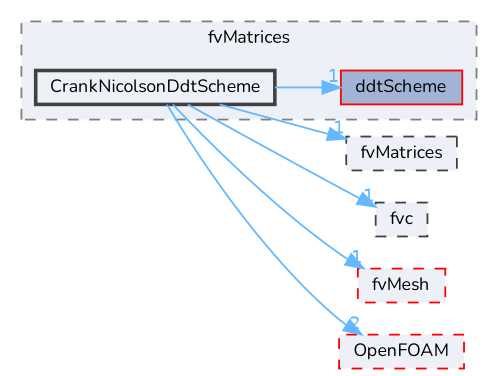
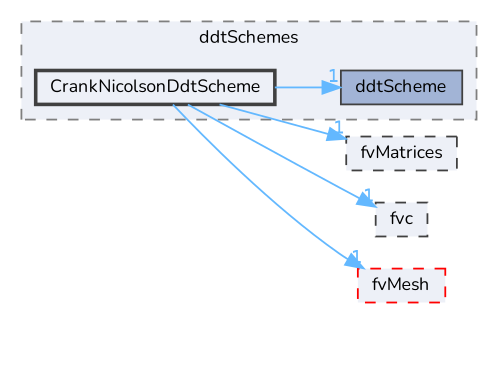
  digraph {
    compound=true
    fontname=Nunito
    rankdir=LR
    node [color=grey25 fillcolor="#edf0f7" fontname=Nunito fontsize=10 shape=box style="filled,dashed"]
    edge [color=steelblue1 fontcolor=steelblue1 fontname=Nunito fontsize=10 headlabel=1 labeldistance=1.5 labelfontname=Helvetica labelfontsize=10]
-   n1 [color=red fillcolor="#a2b4d6" height=0.2 label=ddtScheme style=filled width=0.4]
+   n1 [fillcolor="#a2b4d6" height=0.2 label=ddtScheme style=filled width=0.4]
    n2 [height=0.2 label=CrankNicolsonDdtScheme style="filled,bold" width=0.4]
    n3 [height=0.2 label=fvMatrices width=0.4]
    n4 [height=0.2 label=fvc width=0.4]
    n5 [color=red height=0.2 label=fvMesh width=0.4]
-   n6 [color=red height=0.2 label=OpenFOAM width=0.4]
    subgraph cluster_1 {
      bgcolor="#edf0f7"
      fontsize=10
-     label=fvMatrices
+     label=ddtSchemes
      pencolor=grey50
      style="filled,dashed"
      n1
      n2
    }
    n2 -> n1
    n2 -> n3
    n2 -> n4
    n2 -> n5
-   n2 -> n6 [headlabel=2]
  }
